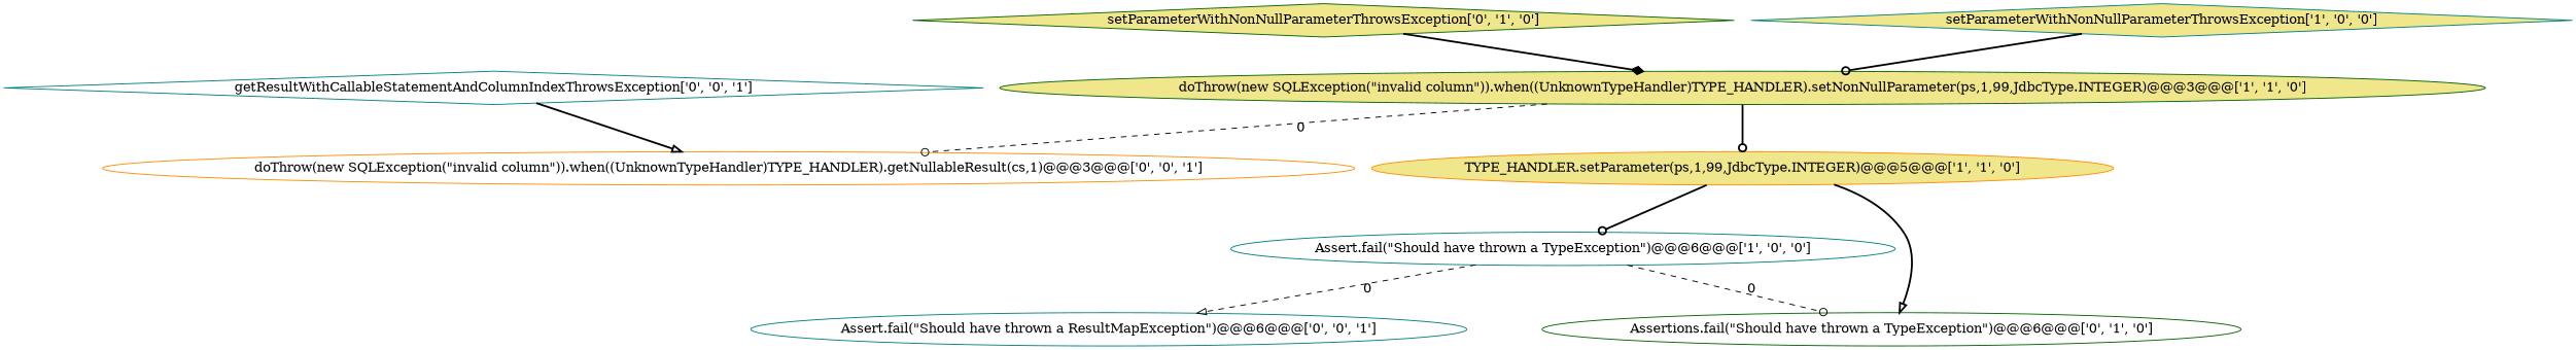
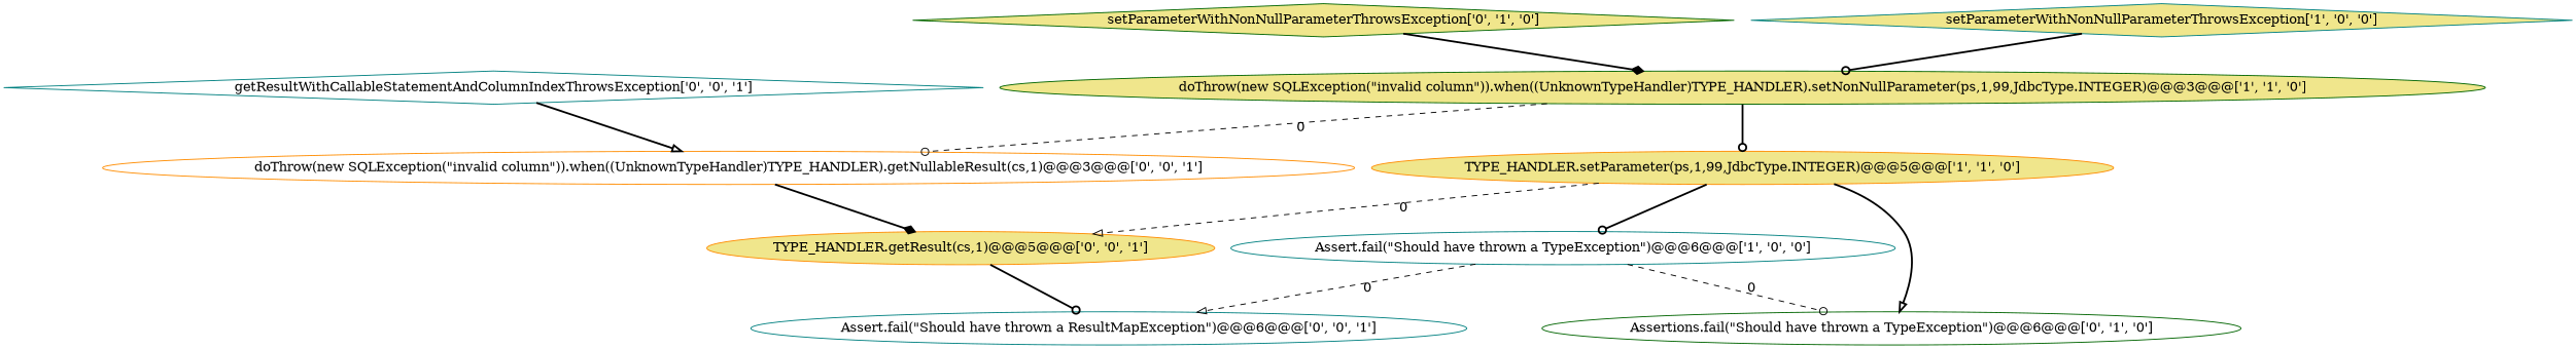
  digraph {
    node [fillcolor=khaki shape=ellipse style=filled color=teal]
    edge [style=bold arrowhead=odot]
+   n1 [label="TYPE_HANDLER.getResult(cs,1)@@@5@@@['0', '0', '1']" color=darkorange]
    n2 [fillcolor=white label="Assert.fail(\"Should have thrown a ResultMapException\")@@@6@@@['0', '0', '1']"]
    n3 [fillcolor=white label="getResultWithCallableStatementAndColumnIndexThrowsException['0', '0', '1']" shape=diamond]
    n4 [fillcolor=white label="doThrow(new SQLException(\"invalid column\")).when((UnknownTypeHandler)TYPE_HANDLER).getNullableResult(cs,1)@@@3@@@['0', '0', '1']" color=darkorange]
    n5 [fillcolor=white label="Assertions.fail(\"Should have thrown a TypeException\")@@@6@@@['0', '1', '0']" color=darkgreen]
    n6 [label="doThrow(new SQLException(\"invalid column\")).when((UnknownTypeHandler)TYPE_HANDLER).setNonNullParameter(ps,1,99,JdbcType.INTEGER)@@@3@@@['1', '1', '0']" color=darkgreen]
    n7 [label="TYPE_HANDLER.setParameter(ps,1,99,JdbcType.INTEGER)@@@5@@@['1', '1', '0']" color=darkorange]
    n8 [label="setParameterWithNonNullParameterThrowsException['0', '1', '0']" shape=diamond color=darkgreen]
    n9 [label="setParameterWithNonNullParameterThrowsException['1', '0', '0']" shape=diamond]
    n10 [fillcolor=white label="Assert.fail(\"Should have thrown a TypeException\")@@@6@@@['1', '0', '0']"]
+   n1 -> n2
    n3 -> n4 [arrowhead=onormal]
+   n4 -> n1 [arrowhead=diamond]
    n6 -> n4 [label=0 style=dashed]
    n6 -> n7
+   n7 -> n1 [label=0 style=dashed arrowhead=onormal]
    n7 -> n5 [arrowhead=onormal]
    n7 -> n10
    n8 -> n6 [arrowhead=diamond]
    n9 -> n6
    n10 -> n2 [label=0 style=dashed arrowhead=onormal]
    n10 -> n5 [label=0 style=dashed]
  }
